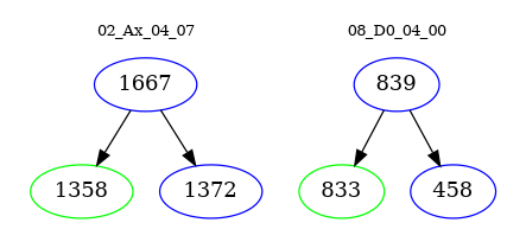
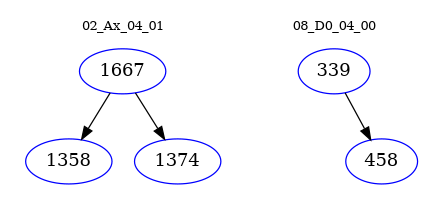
  digraph {
    node [color=blue]
    edge [color=black]
    n1 [label=1667]
-   n2 [color=green label=1358]
-   n3 [label=1372]
-   n4 [label=839]
-   n5 [color=green label=833]
+   n2 [label=1358]
+   n3 [label=1374]
+   n4 [label=339]
    n6 [label=458]
    subgraph cluster_1 {
      color=white
      fontsize=10
-     label="02_Ax_04_07"
+     label="02_Ax_04_01"
      n1
      n2
      n3
    }
    subgraph cluster_2 {
      color=white
      fontsize=10
      label="08_D0_04_00"
      n4
-     n5
      n6
    }
    n1 -> n2
    n1 -> n3
-   n4 -> n5
    n4 -> n6
  }
